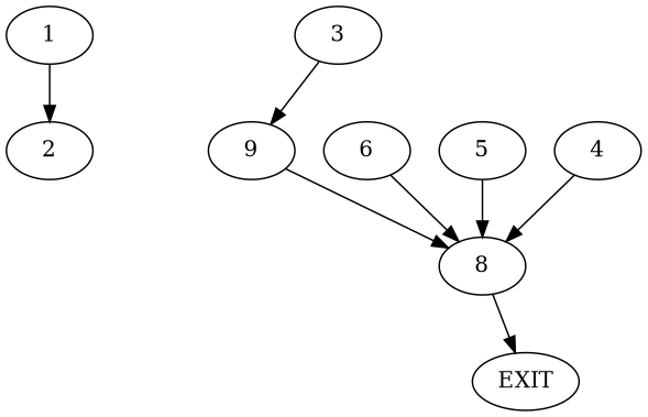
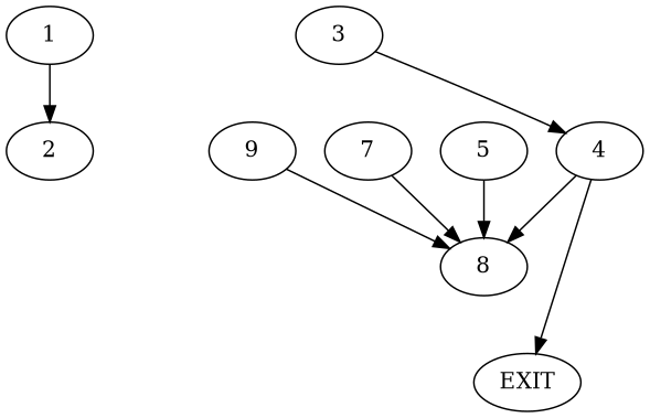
  digraph {
    1
    2
    9
    8
    n5 [label=EXIT]
    3
    4
-   7 [label=6]
+   7
    5
    1 -> 2
    9 -> 8
-   8 -> n5
-   3 -> 9
+   4 -> n5
+   3 -> 4
    4 -> 8
    7 -> 8
    5 -> 8
  }
